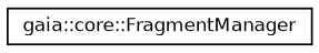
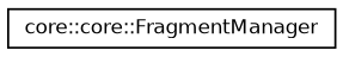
  digraph {
    rankdir=LR
-   n1 [color=black fillcolor=white fontname=Helvetica fontsize=10 height=0.2 label="gaia::core::FragmentManager" shape=record style=filled width=0.4]
+   n1 [color=black fillcolor=white fontname=Helvetica fontsize=10 height=0.2 label="core::core::FragmentManager" shape=record style=filled width=0.4]
  }
